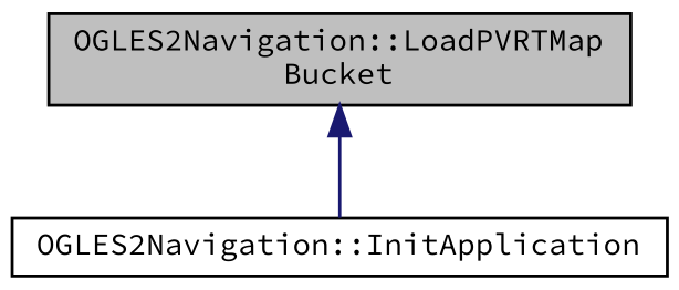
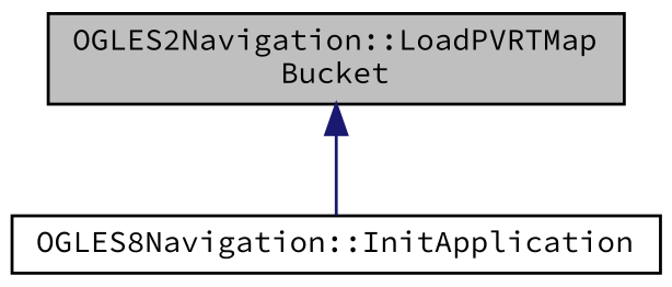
  digraph {
    rankdir=TB
    fontname="Source Code Pro"
    node [color=black fontname="Source Code Pro" fontsize=10 shape=record style=filled]
    n1 [fillcolor=grey75 fontcolor=black height=0.2 label="OGLES2Navigation::LoadPVRTMap\lBucket" width=0.4]
-   n2 [fillcolor=white height=0.2 label="OGLES2Navigation::InitApplication" width=0.4]
+   n2 [fillcolor=white height=0.2 label="OGLES8Navigation::InitApplication" width=0.4]
    n1 -> n2 [color=midnightblue dir=back fontname="Source Code Pro" fontsize=10 labelfontname=Helvetica labelfontsize=10 style=solid]
  }
